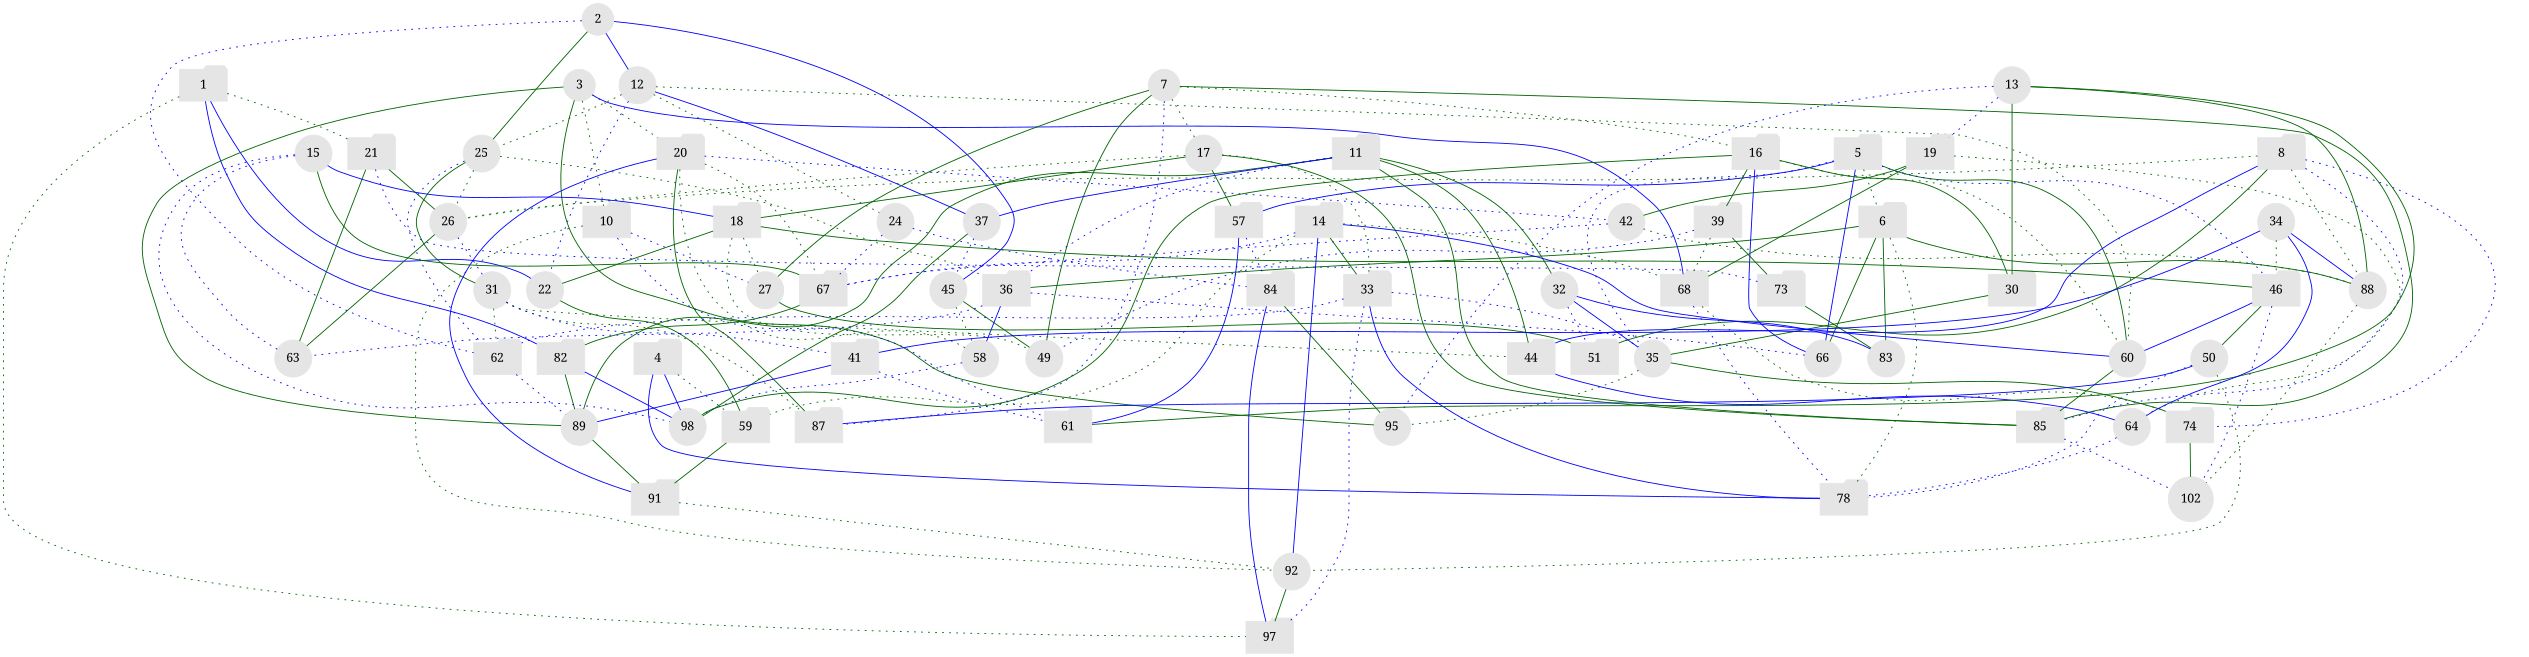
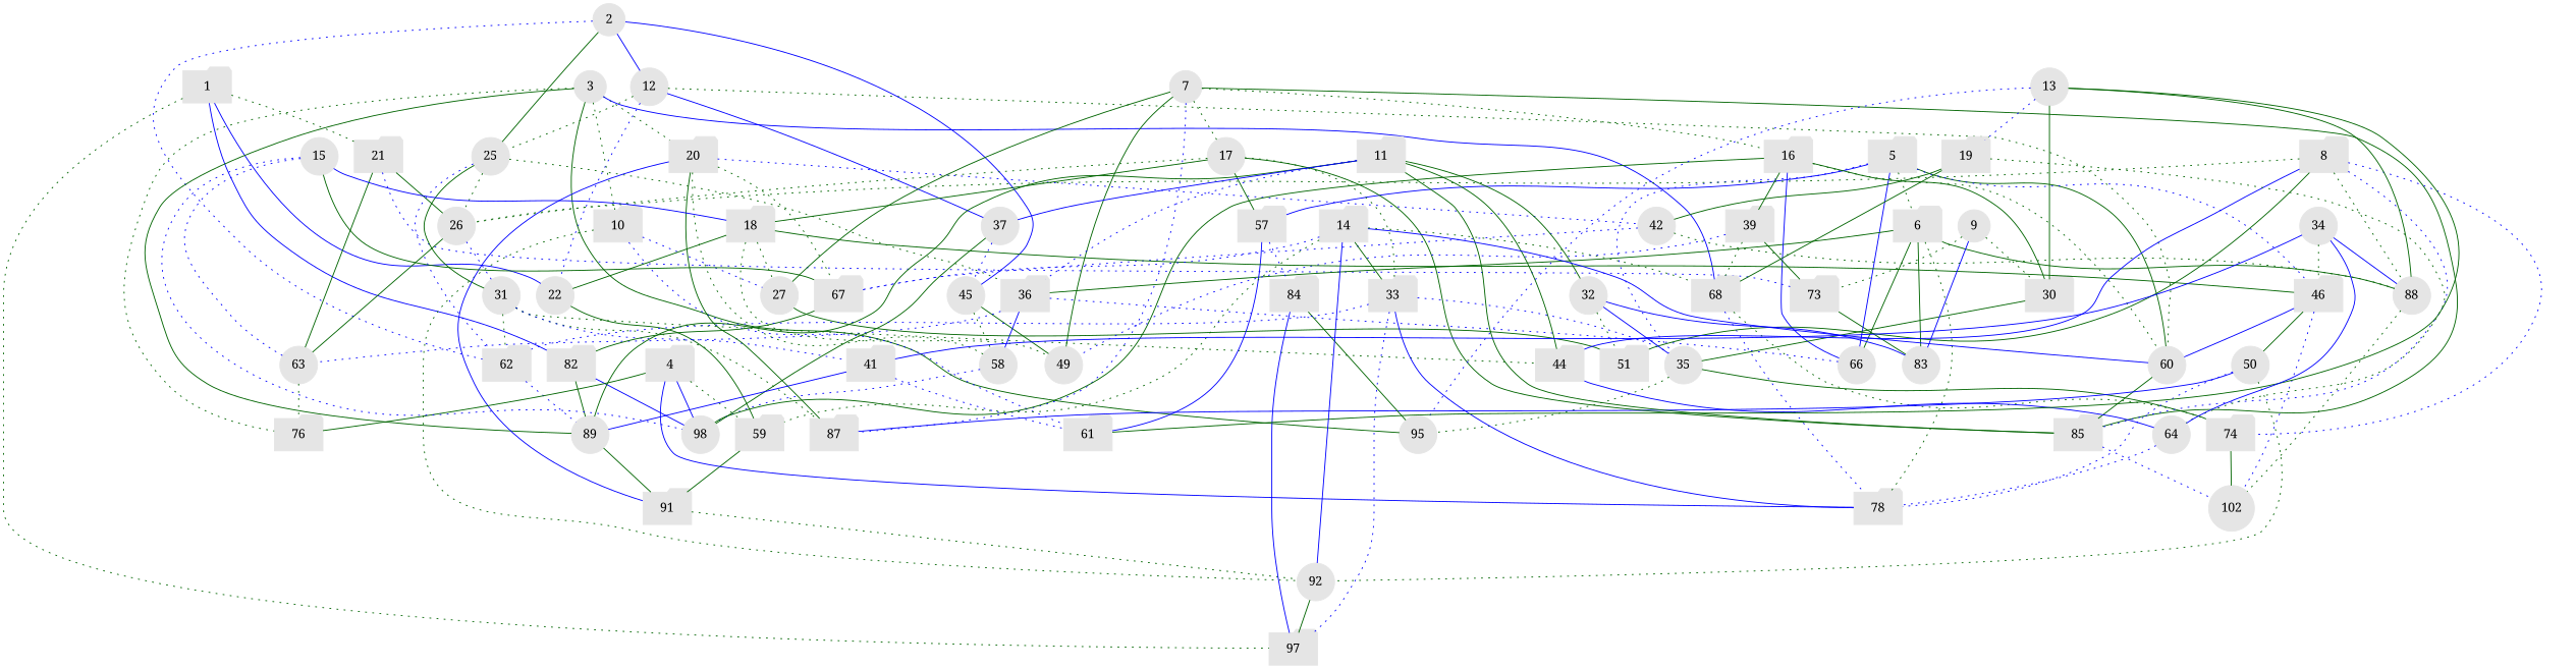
  graph {
    fontname="Noto Serif"
    node [color=gray90 fontname="Noto Serif" shape=folder style=filled]
    edge [color=darkgreen fontname="Noto Serif" style=solid]
    1
    21
    22 [shape=circle]
    82
    97
    26 [shape=circle super="+90"]
    n7 [label=73]
    63 [shape=circle super="+75"]
    59
    89 [shape=circle super="+99"]
    98 [shape=circle super="+101"]
    12 [shape=circle super="+65"]
    25 [shape=circle super="+66"]
    60 [shape=circle super="+100"]
    37 [shape=circle]
-   24 [shape=circle]
    2 [shape=circle]
    45 [shape=circle]
    62
    36 [super="+55"]
    31 [shape=circle super="+43"]
    49 [shape=circle]
    58 [shape=circle]
    3 [shape=circle super="+54"]
    10
    20 [super="+48"]
    68 [super="+72"]
+   76
    95 [shape=circle]
    27 [shape=circle]
    61
    92 [shape=circle super="+94"]
    87
    67 [super="+69"]
    42 [shape=circle]
    91
    78 [super="+86"]
    74
    4
    5 [super="+70"]
    6 [super="+38"]
    35 [shape=circle super="+81"]
    46 [super="+77"]
    n44 [label=66 shape=circle]
    57
    83 [shape=circle]
    88 [shape=circle super="+93"]
    50 [shape=circle]
    102 [shape=circle]
    84
    85 [super="+96"]
    7 [shape=circle super="+80"]
    16 [super="+79"]
    17 [shape=circle super="+73"]
    30 [super="+53"]
    39
    33 [super="+40"]
    18 [super="+29"]
    51
    8 [super="+23"]
    44
    64 [shape=circle]
+   9 [shape=circle]
    11 [super="+52"]
    32 [shape=circle]
    13 [shape=circle super="+47"]
    19
    14 [super="+28"]
    15 [shape=circle]
    41
    34 [shape=circle]
    1 -- 21 [style=dotted]
    1 -- 22 [color=blue]
    1 -- 82 [color=blue]
    1 -- 97 [style=dotted]
    21 -- 26
    21 -- n7 [color=blue style=dotted]
    21 -- 63
    22 -- 59
    82 -- 89
    82 -- 98 [color=blue]
    26 -- 63
    26 -- 31 [color=blue style=dotted]
    n7 -- 83
+   63 -- 76 [style=dotted weight=2]
    59 -- 91
    89 -- 91
    12 -- 22 [color=blue style=dotted]
    12 -- 25 [style=dotted]
    12 -- 60 [style=dotted]
    12 -- 37 [color=blue]
-   12 -- 24 [style=dotted]
    25 -- 26 [style=dotted]
    25 -- 62 [color=blue style=dotted]
    25 -- 36 [style=dotted]
    25 -- 31
    60 -- 85
    37 -- 98
    37 -- 45 [color=blue style=dotted]
-   24 -- 67 [color=blue style=dotted]
-   24 -- 84 [color=blue style=dotted]
    2 -- 12 [color=blue]
    2 -- 25
    2 -- 45 [color=blue]
    2 -- 62 [color=blue style=dotted]
    45 -- 49
    45 -- 58 [style=dotted]
    62 -- 89 [color=blue style=dotted]
    36 -- 63 [color=blue style=dotted]
    36 -- 58 [color=blue]
    36 -- n44 [color=blue style=dotted]
    31 -- 62 [style=dotted]
    31 -- 87 [style=dotted]
    31 -- 44 [style=dotted]
    31 -- 41 [color=blue style=dotted]
    58 -- 98 [color=blue style=dotted]
    3 -- 89
    3 -- 10 [style=dotted]
    3 -- 20 [style=dotted]
    3 -- 68 [color=blue]
+   3 -- 76 [style=dotted]
    3 -- 95
    10 -- 27 [color=blue style=dotted]
    10 -- 61 [color=blue style=dotted]
    10 -- 92 [style=dotted]
    20 -- 58 [style=dotted]
    20 -- 87
    20 -- 67 [style=dotted]
    20 -- 42 [color=blue style=dotted]
    20 -- 91 [color=blue]
    68 -- 78 [color=blue style=dotted]
    68 -- 74 [style=dotted]
    27 -- 51
    92 -- 97
    67 -- 82
    42 -- 67 [color=blue style=dotted]
    42 -- 88 [style=dotted]
    91 -- 92 [style=dotted]
    74 -- 102
    4 -- 59 [style=dotted]
    4 -- 98 [color=blue]
+   4 -- 76
    4 -- 78 [color=blue]
    5 -- 60
    5 -- 6 [style=dotted]
    5 -- 35 [color=blue style=dotted]
    5 -- 46 [color=blue style=dotted]
    5 -- n44 [color=blue]
    5 -- 57 [color=blue]
    6 -- 36
    6 -- 78 [style=dotted]
    6 -- n44
    6 -- 83
    6 -- 88
    35 -- 95 [style=dotted]
    35 -- 74
    46 -- 60 [color=blue]
    46 -- 50
    46 -- 102 [color=blue style=dotted]
    57 -- 61 [color=blue]
    57 -- 84 [color=blue style=dotted]
    88 -- 102 [style=dotted]
    50 -- 92 [style=dotted]
    50 -- 87 [color=blue]
    50 -- 78 [color=blue style=dotted]
    84 -- 97 [color=blue]
    84 -- 95
    85 -- 102 [color=blue style=dotted]
    7 -- 49
    7 -- 27
    7 -- 87 [color=blue style=dotted]
    7 -- 85
    7 -- 16 [style=dotted]
    7 -- 17 [style=dotted]
    16 -- 98
    16 -- 60 [style=dotted]
    16 -- n44 [color=blue]
    16 -- 30
    16 -- 39
    17 -- 26 [style=dotted]
    17 -- 57
    17 -- 85
    17 -- 33 [style=dotted]
    17 -- 18
    30 -- 35
    39 -- n7
    39 -- 49 [color=blue style=dotted]
    39 -- 68 [style=dotted]
    33 -- 97 [color=blue style=dotted]
    33 -- 62 [color=blue style=dotted]
    33 -- 78 [color=blue]
    33 -- 35 [color=blue style=dotted]
    18 -- 22
    18 -- 49 [style=dotted]
    18 -- 27 [style=dotted]
    18 -- 46
    8 -- 26 [style=dotted]
    8 -- 74 [color=blue style=dotted]
    8 -- 88 [style=dotted]
    8 -- 85 [color=blue style=dotted]
    8 -- 51
    8 -- 44 [color=blue]
    44 -- 64 [color=blue]
    64 -- 78 [color=blue style=dotted]
+   9 -- n7 [style=dotted]
+   9 -- 83 [color=blue]
+   9 -- 30 [style=dotted weight=2]
    11 -- 89
    11 -- 37 [color=blue]
    11 -- 36 [color=blue style=dotted]
    11 -- 85
    11 -- 44
    11 -- 32
    32 -- 35 [color=blue]
    32 -- 83 [color=blue]
-   32 -- 51 [color=blue style=dotted]
+   32 -- 51 [style=dotted]
    13 -- 95 [color=blue style=dotted]
    13 -- 61
    13 -- 88
    13 -- 30 [weight=2]
    13 -- 19 [color=blue style=dotted]
    19 -- 68
    19 -- 42
    19 -- 64 [style=dotted]
    14 -- 59 [style=dotted]
    14 -- 60 [color=blue]
    14 -- 68 [style=dotted]
    14 -- 92 [color=blue]
    14 -- 67 [color=blue style=dotted]
    14 -- 33
    15 -- 63 [color=blue style=dotted]
    15 -- 98 [color=blue style=dotted]
    15 -- 67
    15 -- 18 [color=blue]
    41 -- 89 [color=blue]
    41 -- 61 [color=blue style=dotted]
    34 -- 46 [style=dotted]
    34 -- 88 [color=blue]
    34 -- 64 [color=blue]
    34 -- 41 [color=blue]
  }
